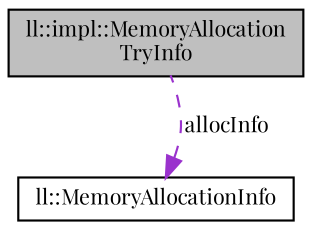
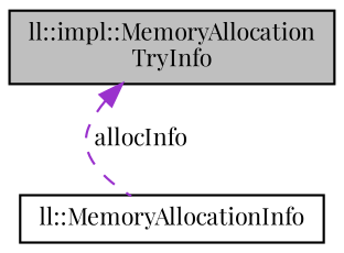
  digraph {
    fontname="Playfair Display"
    node [color=black fontname="Playfair Display" fontsize=10 shape=record style=filled]
    n1 [fillcolor=grey75 fontcolor=black height=0.2 label="ll::impl::MemoryAllocation\lTryInfo" width=0.4]
    n2 [fillcolor=white height=0.2 label="ll::MemoryAllocationInfo" width=0.4]
-   n2 -> n1 [color=darkorchid3 dir=back fontname="Playfair Display" fontsize=10 label=" allocInfo" labelfontname=Helvetica labelfontsize=10 style=dashed]
+   n1 -> n2 [color=darkorchid3 dir=back fontname="Playfair Display" fontsize=10 label=" allocInfo" labelfontname=Helvetica labelfontsize=10 style=dashed]
  }
